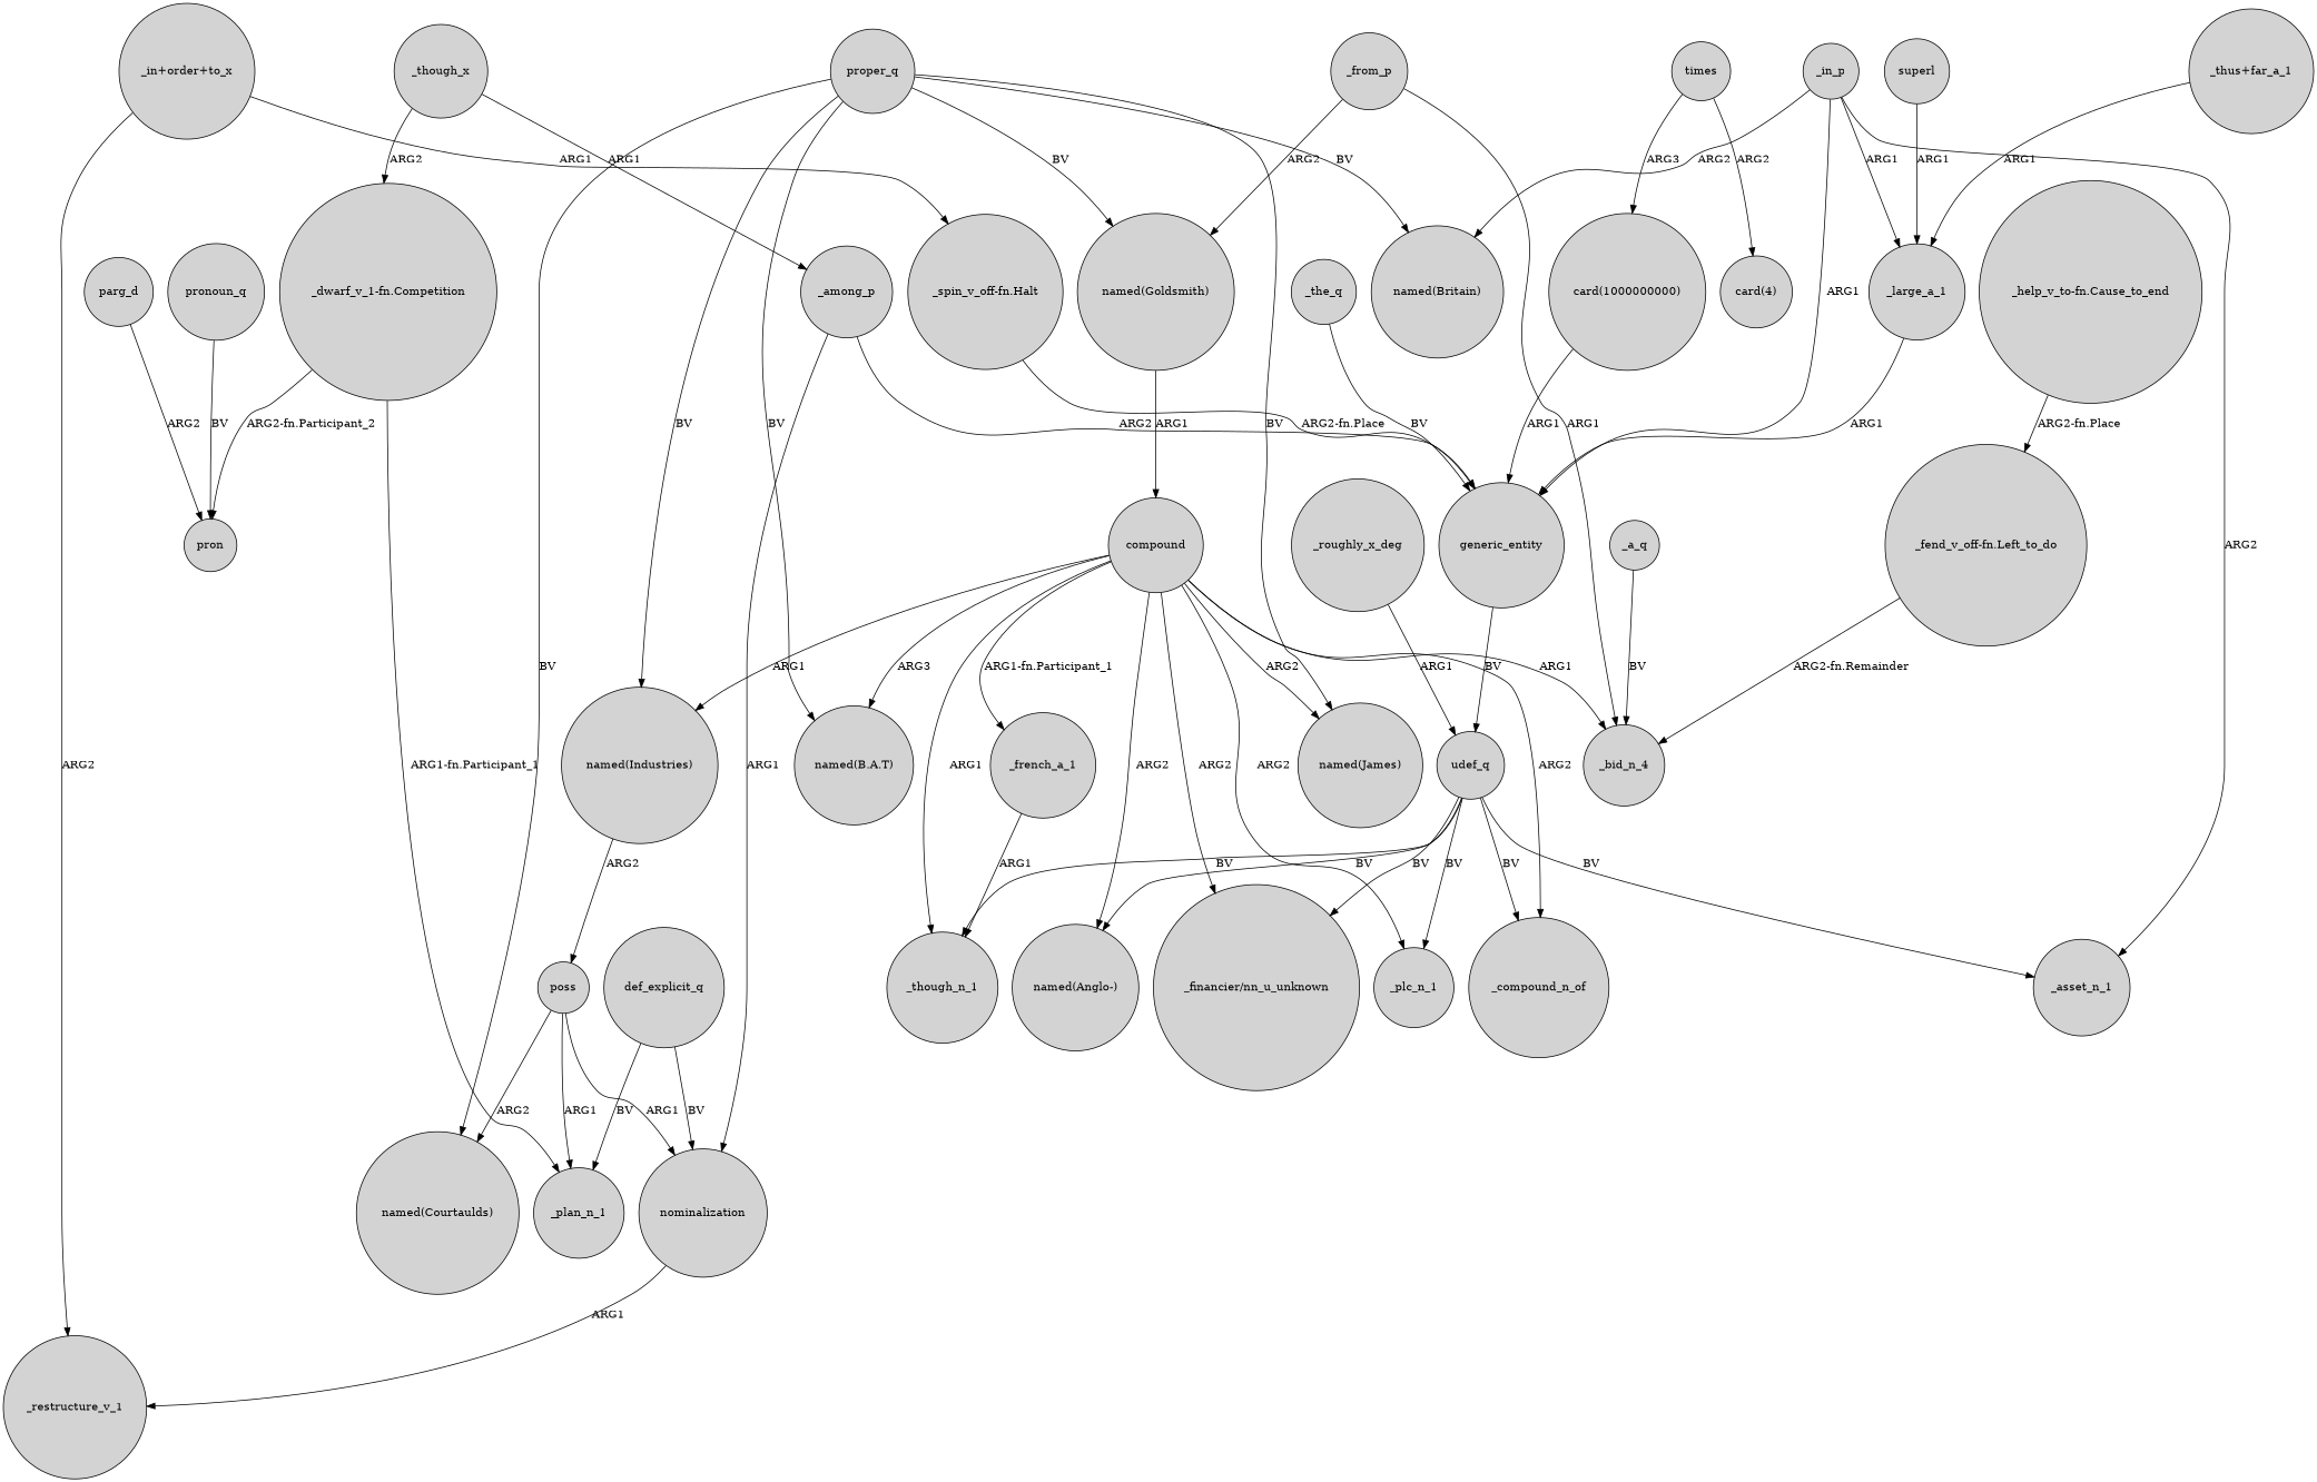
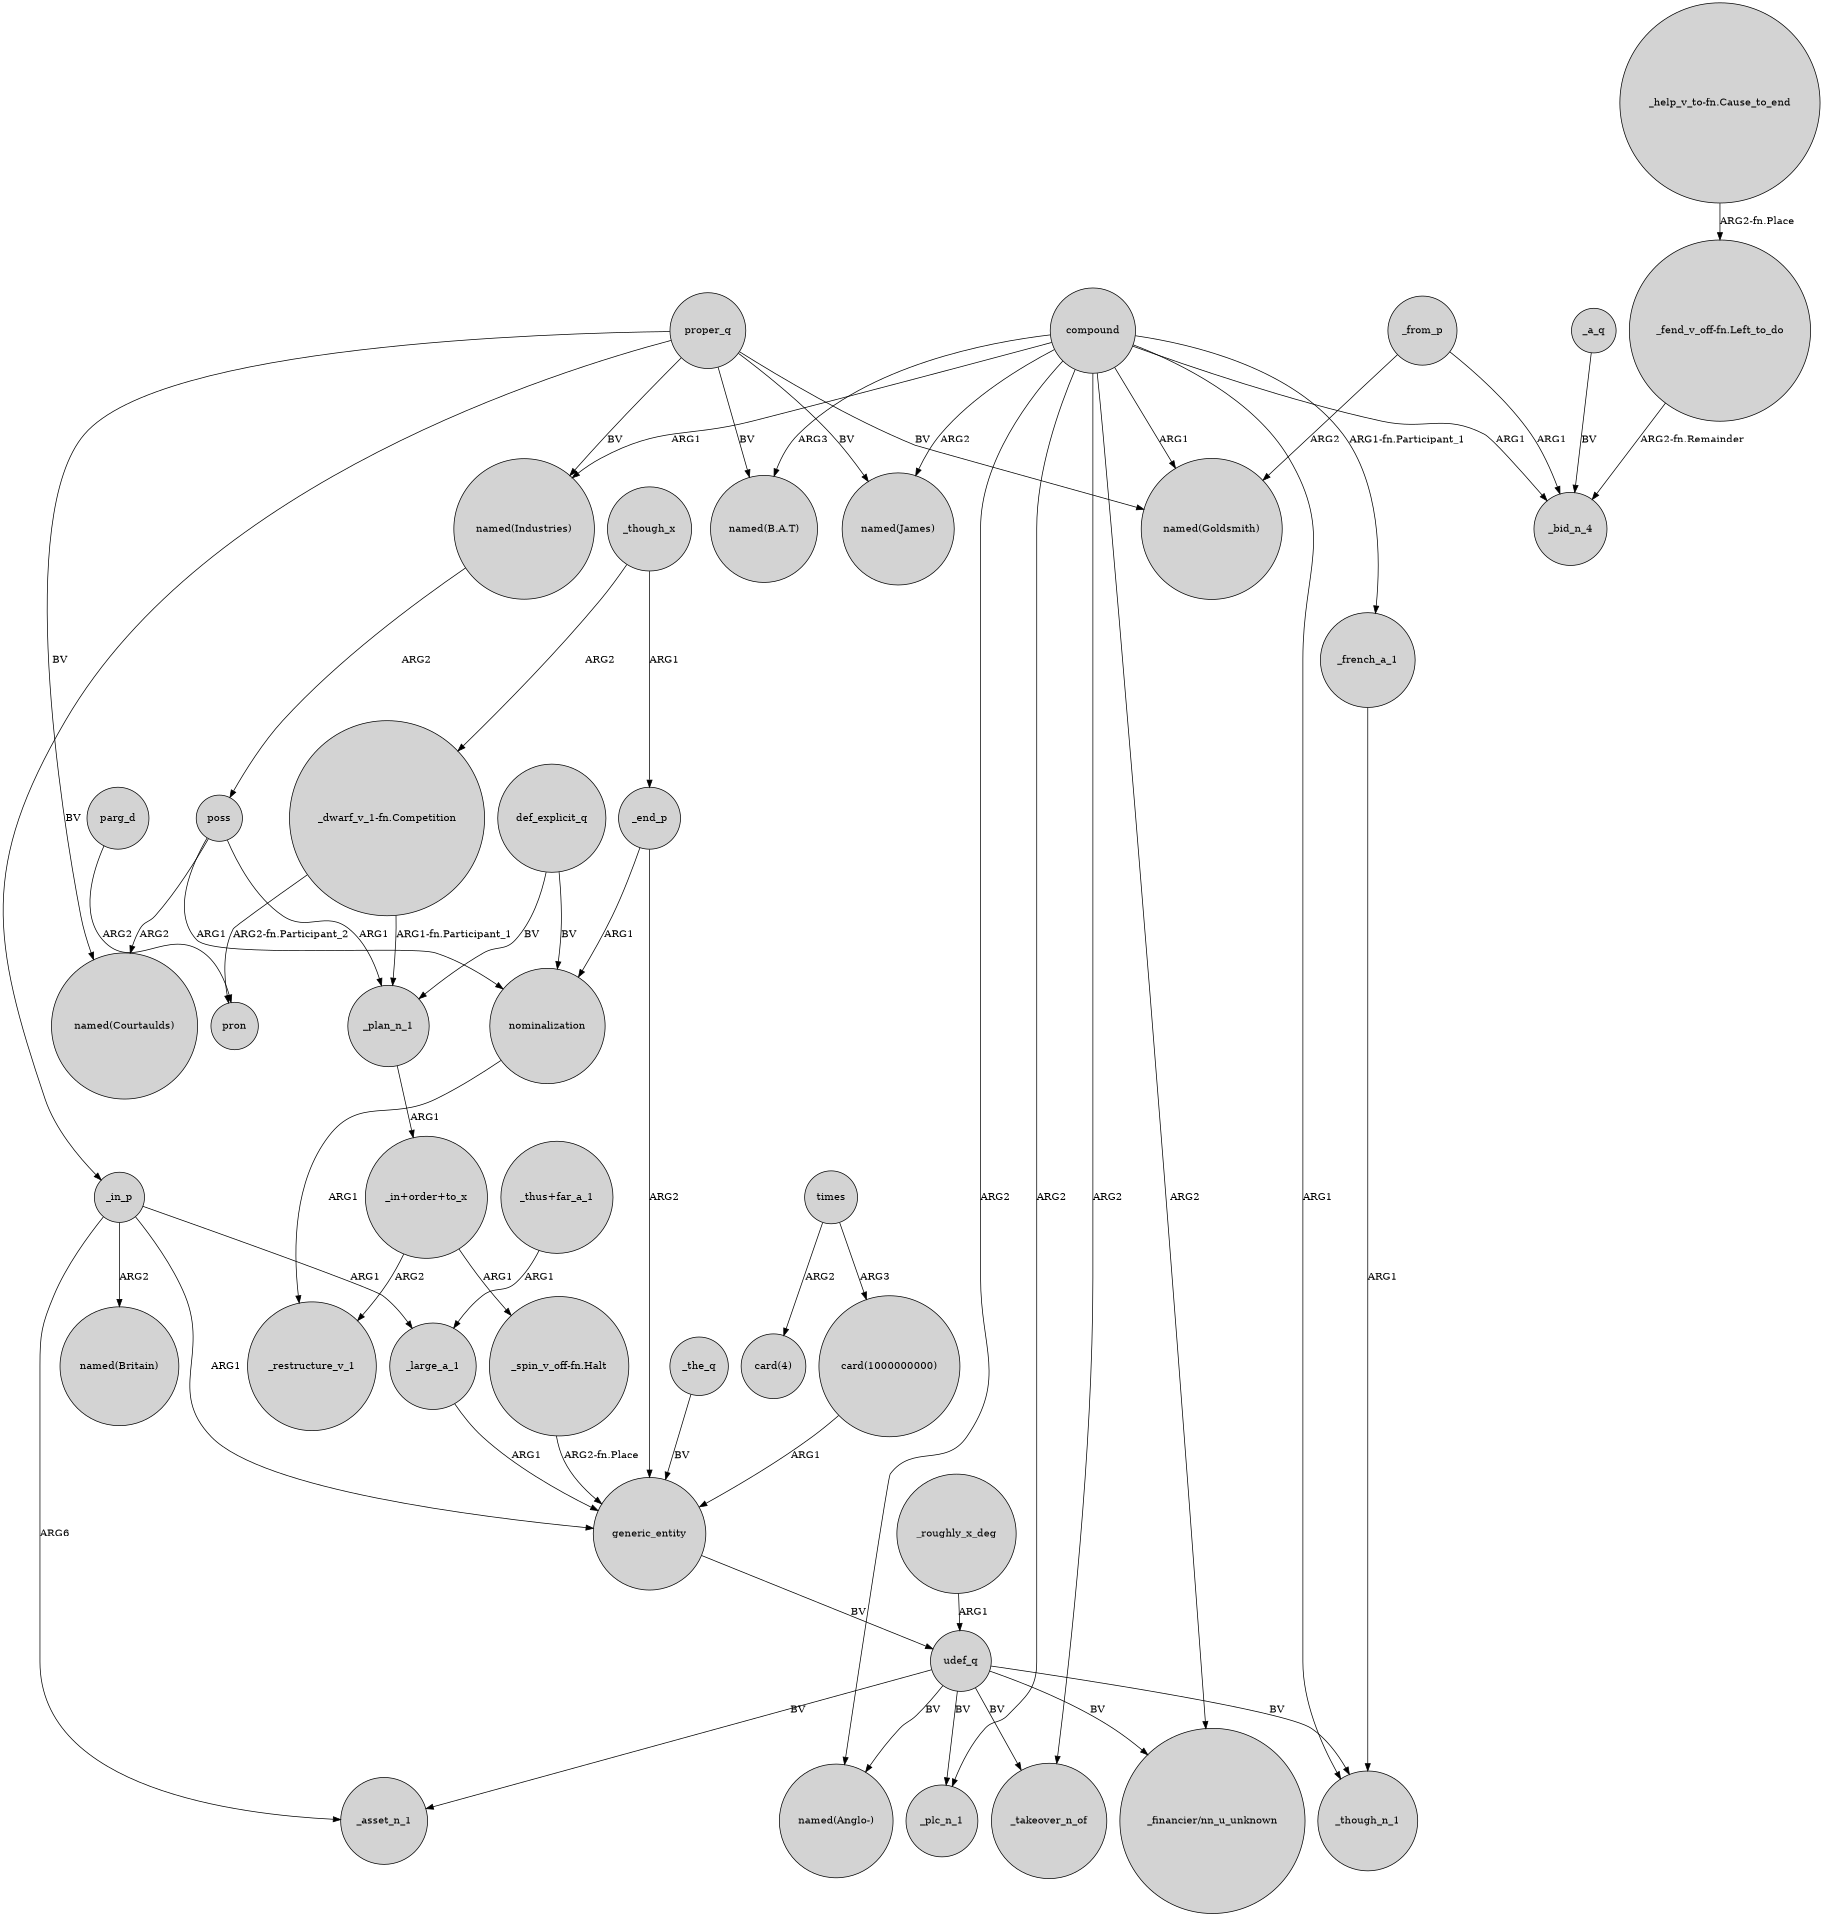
  digraph {
    node [shape=circle style=filled]
-   _among_p
+   _among_p [label=_end_p]
    generic_entity
    nominalization
    udef_q
    _restructure_v_1
    compound
    "named(Anglo-)"
    "_financier/nn_u_unknown"
    "named(Industries)"
    n10 [label=_bid_n_4]
    _plc_n_1
    "named(James)"
    n13 [label=_though_n_1]
    _french_a_1
-   _takeover_n_of [label=_compound_n_of]
+   _takeover_n_of
    "named(Goldsmith)"
    "named(B.A.T)"
    poss
    proper_q
    "named(Courtaulds)"
    "named(Britain)"
    _a_q
    _roughly_x_deg
    _asset_n_1
    _in_p
    _large_a_1
    def_explicit_q
    _plan_n_1
    "_in+order+to_x"
    "_spin_v_off-fn.Halt"
    parg_d
    pron
    "_dwarf_v_1-fn.Competition"
    "_thus+far_a_1"
    "_help_v_to-fn.Cause_to_end"
    "_fend_v_off-fn.Left_to_do"
    times
    "card(1000000000)"
    "card(4)"
-   pronoun_q
    _though_x
    _the_q
    _from_p
-   superl
    _among_p -> generic_entity [label=ARG2]
    _among_p -> nominalization [label=ARG1]
    generic_entity -> udef_q [label=BV]
    nominalization -> _restructure_v_1 [label=ARG1]
    udef_q -> "named(Anglo-)" [label=BV]
    udef_q -> "_financier/nn_u_unknown" [label=BV]
    udef_q -> _plc_n_1 [label=BV]
    udef_q -> n13 [label=BV]
    udef_q -> _takeover_n_of [label=BV]
    udef_q -> _asset_n_1 [label=BV]
    compound -> "named(Anglo-)" [label=ARG2]
    compound -> "_financier/nn_u_unknown" [label=ARG2]
    compound -> "named(Industries)" [label=ARG1]
    compound -> n10 [label=ARG1]
    compound -> _plc_n_1 [label=ARG2]
    compound -> "named(James)" [label=ARG2]
    compound -> n13 [label=ARG1]
    compound -> _french_a_1 [label="ARG1-fn.Participant_1"]
    compound -> _takeover_n_of [label=ARG2]
-   "named(Goldsmith)" -> compound [label=ARG1]
+   compound -> "named(Goldsmith)" [label=ARG1]
    compound -> "named(B.A.T)" [label=ARG3]
    "named(Industries)" -> poss [label=ARG2]
    _french_a_1 -> n13 [label=ARG1]
    poss -> nominalization [label=ARG1]
    poss -> "named(Courtaulds)" [label=ARG2]
    poss -> _plan_n_1 [label=ARG1]
    proper_q -> "named(Industries)" [label=BV]
    proper_q -> "named(James)" [label=BV]
    proper_q -> "named(Goldsmith)" [label=BV]
    proper_q -> "named(B.A.T)" [label=BV]
    proper_q -> "named(Courtaulds)" [label=BV]
-   proper_q -> "named(Britain)" [label=BV]
+   proper_q -> _in_p [label=BV]
    _a_q -> n10 [label=BV]
    _roughly_x_deg -> udef_q [label=ARG1]
    _in_p -> generic_entity [label=ARG1]
    _in_p -> "named(Britain)" [label=ARG2]
-   _in_p -> _asset_n_1 [label=ARG2]
+   _in_p -> _asset_n_1 [label=ARG6]
    _in_p -> _large_a_1 [label=ARG1]
    _large_a_1 -> generic_entity [label=ARG1]
    def_explicit_q -> nominalization [label=BV]
    def_explicit_q -> _plan_n_1 [label=BV]
+   _plan_n_1 -> "_in+order+to_x" [label=ARG1]
    "_in+order+to_x" -> _restructure_v_1 [label=ARG2]
    "_in+order+to_x" -> "_spin_v_off-fn.Halt" [label=ARG1]
    "_spin_v_off-fn.Halt" -> generic_entity [label="ARG2-fn.Place"]
    parg_d -> pron [label=ARG2]
    "_dwarf_v_1-fn.Competition" -> _plan_n_1 [label="ARG1-fn.Participant_1"]
    "_dwarf_v_1-fn.Competition" -> pron [label="ARG2-fn.Participant_2"]
    "_thus+far_a_1" -> _large_a_1 [label=ARG1]
    "_help_v_to-fn.Cause_to_end" -> "_fend_v_off-fn.Left_to_do" [label="ARG2-fn.Place"]
    "_fend_v_off-fn.Left_to_do" -> n10 [label="ARG2-fn.Remainder"]
    times -> "card(1000000000)" [label=ARG3]
    times -> "card(4)" [label=ARG2]
    "card(1000000000)" -> generic_entity [label=ARG1]
-   pronoun_q -> pron [label=BV]
    _though_x -> _among_p [label=ARG1]
    _though_x -> "_dwarf_v_1-fn.Competition" [label=ARG2]
    _the_q -> generic_entity [label=BV]
    _from_p -> n10 [label=ARG1]
    _from_p -> "named(Goldsmith)" [label=ARG2]
-   superl -> _large_a_1 [label=ARG1]
  }
